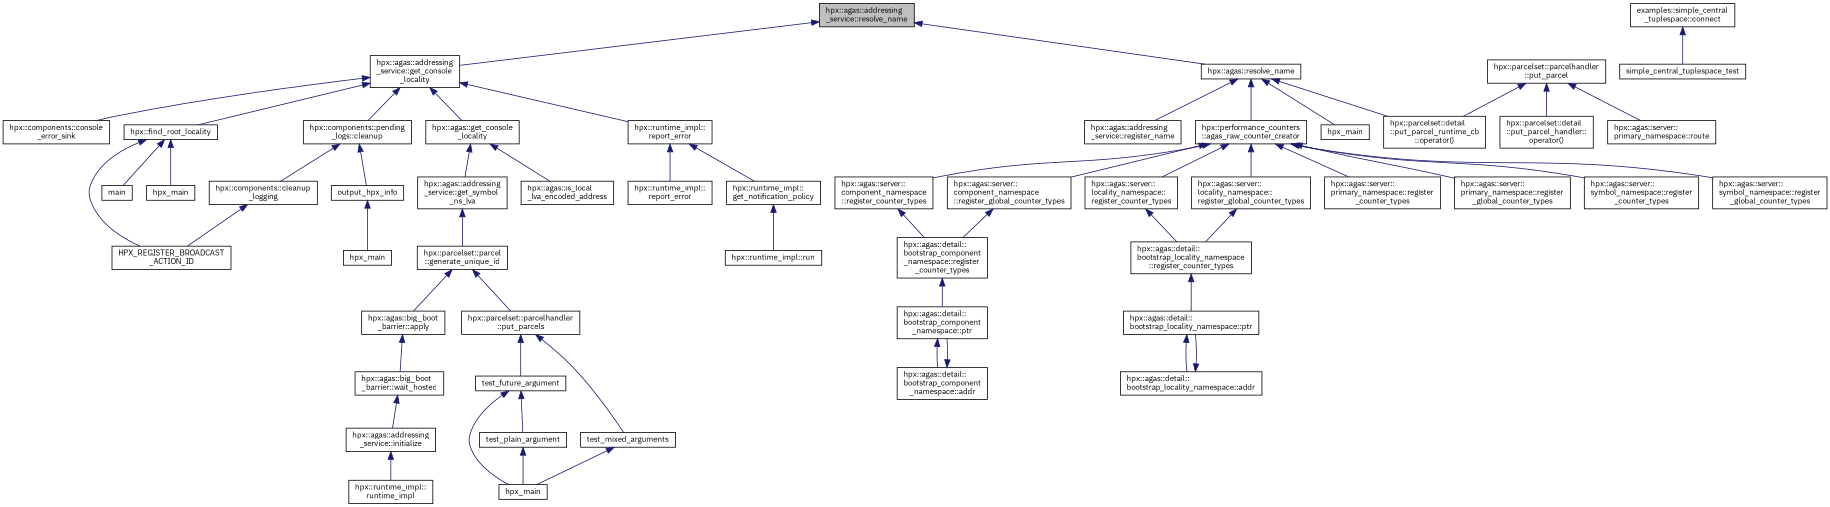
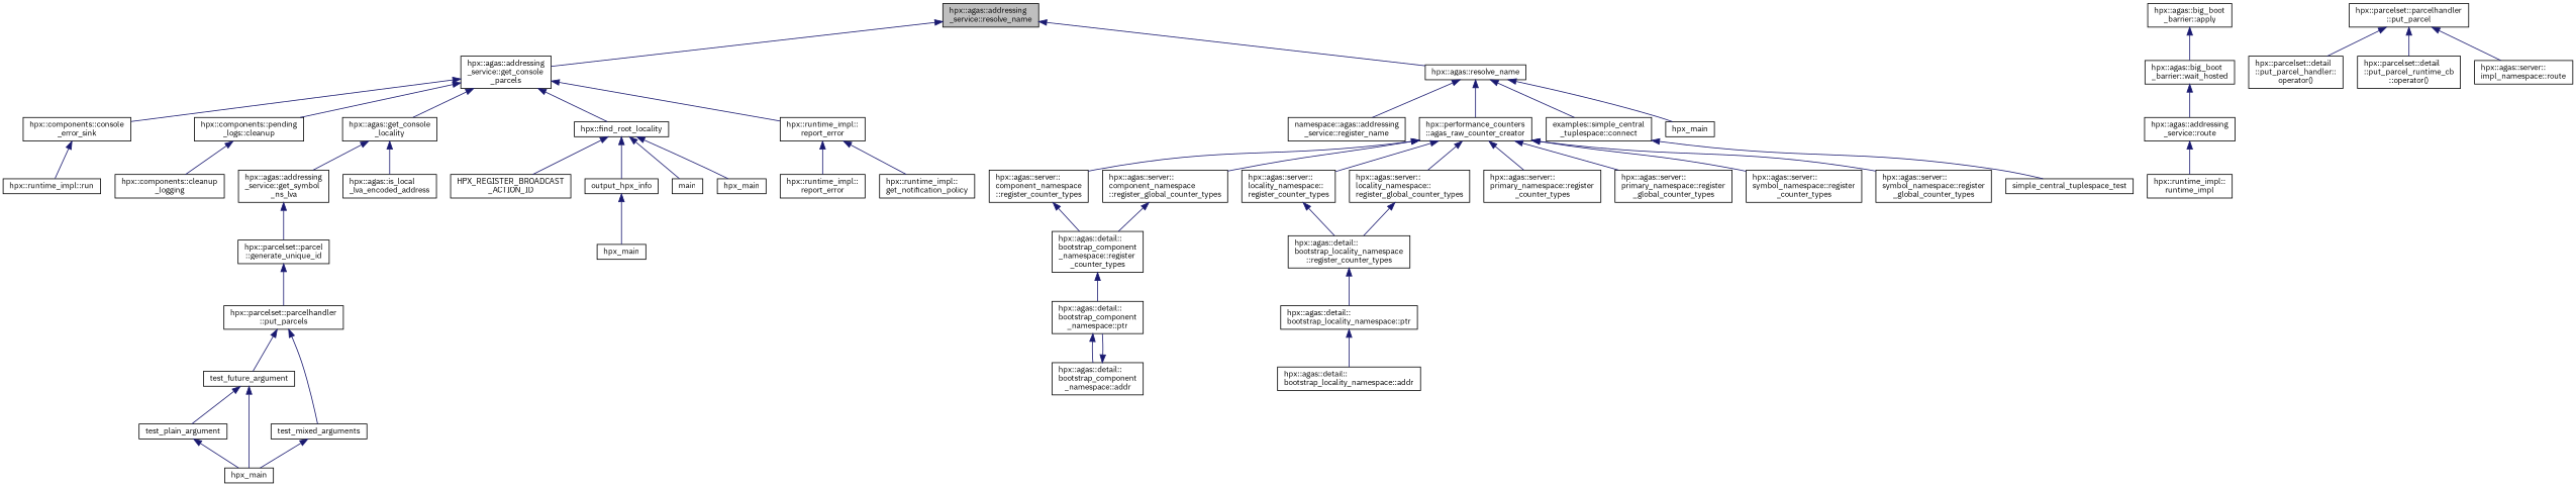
  digraph {
    fontname="IBM Plex Sans"
    rankdir=TB
    node [color=black fillcolor=white fontname="IBM Plex Sans" fontsize=10 shape=record style=filled]
    edge [color=midnightblue dir=back fontname="IBM Plex Sans" fontsize=10 labelfontname=Helvetica labelfontsize=10 style=solid]
    n1 [fillcolor=grey75 fontcolor=black height=0.2 label="hpx::agas::addressing\l_service::resolve_name" width=0.4]
-   n2 [height=0.2 label="hpx::agas::addressing\l_service::get_console\l_locality" width=0.4]
+   n2 [height=0.2 label="hpx::agas::addressing\l_service::get_console\l_parcels" width=0.4]
    n3 [height=0.2 label="hpx::agas::resolve_name" width=0.4]
    n4 [height=0.2 label="hpx::components::console\l_error_sink" width=0.4]
    n5 [height=0.2 label="hpx::components::pending\l_logs::cleanup" width=0.4]
    n6 [height=0.2 label="hpx::agas::get_console\l_locality" width=0.4]
    n7 [height=0.2 label="hpx::find_root_locality" width=0.4]
    n8 [height=0.2 label="hpx::runtime_impl::\lreport_error" width=0.4]
-   n9 [height=0.2 label="hpx::agas::addressing\l_service::register_name" width=0.4]
+   n9 [height=0.2 label="namespace::agas::addressing\l_service::register_name" width=0.4]
    n10 [height=0.2 label="hpx::performance_counters\l::agas_raw_counter_creator" width=0.4]
    n11 [height=0.2 label="examples::simple_central\l_tuplespace::connect" width=0.4]
    n12 [height=0.2 label=hpx_main width=0.4]
    n13 [height=0.2 label="hpx::components::cleanup\l_logging" width=0.4]
    n14 [height=0.2 label="hpx::agas::addressing\l_service::get_symbol\l_ns_lva" width=0.4]
    n15 [height=0.2 label="hpx::agas::is_local\l_lva_encoded_address" width=0.4]
    n16 [height=0.2 label="HPX_REGISTER_BROADCAST\l_ACTION_ID" width=0.4]
    n17 [height=0.2 label=output_hpx_info width=0.4]
    n18 [height=0.2 label=main width=0.4]
    n19 [height=0.2 label=hpx_main width=0.4]
    n20 [height=0.2 label="hpx::runtime_impl::\lreport_error" width=0.4]
    n21 [height=0.2 label="hpx::runtime_impl::\lget_notification_policy" width=0.4]
    n22 [height=0.2 label="hpx::parcelset::parcel\l::generate_unique_id" width=0.4]
    n23 [height=0.2 label="hpx::agas::big_boot\l_barrier::apply" width=0.4]
    n24 [height=0.2 label="hpx::parcelset::parcelhandler\l::put_parcels" width=0.4]
    n25 [height=0.2 label="hpx::agas::big_boot\l_barrier::wait_hosted" width=0.4]
    n26 [height=0.2 label="hpx::parcelset::parcelhandler\l::put_parcel" width=0.4]
    n27 [height=0.2 label="hpx::parcelset::detail\l::put_parcel_handler::\loperator()" width=0.4]
    n28 [height=0.2 label="hpx::parcelset::detail\l::put_parcel_runtime_cb\l::operator()" width=0.4]
-   n29 [height=0.2 label="hpx::agas::server::\lprimary_namespace::route" width=0.4]
+   n29 [height=0.2 label="hpx::agas::server::\limpl_namespace::route" width=0.4]
    n30 [height=0.2 label=test_future_argument width=0.4]
    n31 [height=0.2 label=test_mixed_arguments width=0.4]
-   n32 [height=0.2 label="hpx::agas::addressing\l_service::initialize" width=0.4]
+   n32 [height=0.2 label="hpx::agas::addressing\l_service::route" width=0.4]
    n33 [height=0.2 label="hpx::runtime_impl::\lruntime_impl" width=0.4]
    n34 [height=0.2 label=test_plain_argument width=0.4]
    n35 [height=0.2 label=hpx_main width=0.4]
    n36 [height=0.2 label=hpx_main width=0.4]
    n37 [height=0.2 label="hpx::runtime_impl::run" width=0.4]
    n38 [height=0.2 label="hpx::agas::server::\lcomponent_namespace\l::register_counter_types" width=0.4]
    n39 [height=0.2 label="hpx::agas::server::\lcomponent_namespace\l::register_global_counter_types" width=0.4]
    n40 [height=0.2 label="hpx::agas::server::\llocality_namespace::\lregister_counter_types" width=0.4]
    n41 [height=0.2 label="hpx::agas::server::\llocality_namespace::\lregister_global_counter_types" width=0.4]
    n42 [height=0.2 label="hpx::agas::server::\lprimary_namespace::register\l_counter_types" width=0.4]
    n43 [height=0.2 label="hpx::agas::server::\lprimary_namespace::register\l_global_counter_types" width=0.4]
    n44 [height=0.2 label="hpx::agas::server::\lsymbol_namespace::register\l_counter_types" width=0.4]
    n45 [height=0.2 label="hpx::agas::server::\lsymbol_namespace::register\l_global_counter_types" width=0.4]
    n46 [height=0.2 label=simple_central_tuplespace_test width=0.4]
    n47 [height=0.2 label="hpx::agas::detail::\lbootstrap_component\l_namespace::register\l_counter_types" width=0.4]
    n48 [height=0.2 label="hpx::agas::detail::\lbootstrap_locality_namespace\l::register_counter_types" width=0.4]
    n49 [height=0.2 label="hpx::agas::detail::\lbootstrap_component\l_namespace::ptr" width=0.4]
    n50 [height=0.2 label="hpx::agas::detail::\lbootstrap_component\l_namespace::addr" width=0.4]
    n51 [height=0.2 label="hpx::agas::detail::\lbootstrap_locality_namespace::ptr" width=0.4]
    n52 [height=0.2 label="hpx::agas::detail::\lbootstrap_locality_namespace::addr" width=0.4]
    n1 -> n2
    n1 -> n3
    n2 -> n4
    n2 -> n5
    n2 -> n6
    n2 -> n7
    n2 -> n8
    n3 -> n9
    n3 -> n10
-   n3 -> n28
+   n3 -> n11
    n3 -> n12
    n5 -> n13
    n6 -> n14
    n6 -> n15
    n7 -> n16
-   n5 -> n17
+   n7 -> n17
    n7 -> n18
    n7 -> n19
    n8 -> n20
    n8 -> n21
    n10 -> n38
    n10 -> n39
    n10 -> n40
    n10 -> n41
    n10 -> n42
    n10 -> n43
    n10 -> n44
    n10 -> n45
    n11 -> n46
-   n13 -> n16
    n14 -> n22
    n17 -> n36
-   n21 -> n37
-   n22 -> n23
+   n4 -> n37
    n22 -> n24
    n23 -> n25
    n24 -> n30
    n24 -> n31
    n25 -> n32
    n26 -> n27
    n26 -> n28
    n26 -> n29
    n30 -> n34
    n30 -> n35
    n31 -> n35
    n32 -> n33
    n34 -> n35
    n38 -> n47
    n39 -> n47
    n40 -> n48
    n41 -> n48
    n47 -> n49
    n48 -> n51
    n49 -> n50
    n50 -> n49
    n51 -> n52
-   n52 -> n51
  }
